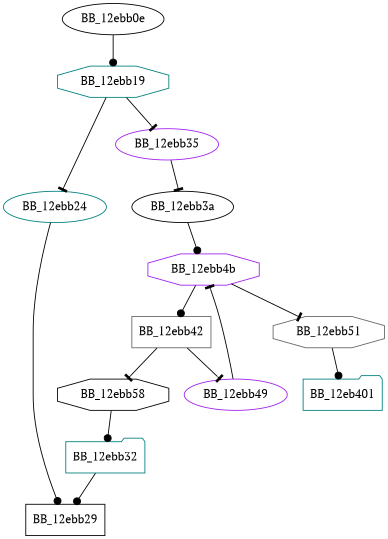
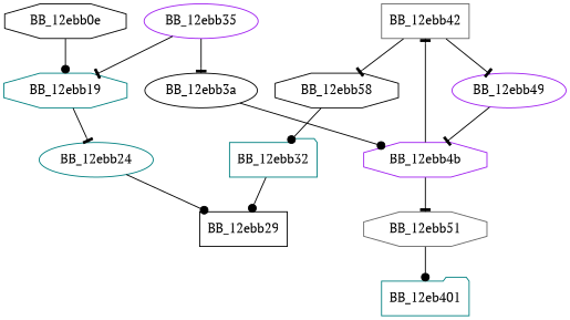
  digraph {
    fontname="PT Serif"
    node [color=teal fontname="PT Serif" shape=ellipse]
    edge [arrowhead=tee fontname="PT Serif"]
    BB_12ebb19 [shape=octagon]
-   BB_12ebb0e [color=black]
+   BB_12ebb0e [color=black shape=octagon]
    BB_12ebb24
    BB_12ebb35 [color=purple]
    BB_12ebb29 [color=black shape=box]
    BB_12ebb3a [color=black]
    BB_12ebb4b [color=purple shape=octagon]
    BB_12ebb32 [shape=folder]
    BB_12ebb42 [color=gray40 shape=box]
    BB_12ebb51 [color=gray40 shape=octagon]
    BB_12ebb49 [color=purple]
    BB_12ebb58 [color=black shape=octagon]
    BB_12eb401 [shape=folder]
    BB_12ebb19 -> BB_12ebb24
-   BB_12ebb19 -> BB_12ebb35
+   BB_12ebb35 -> BB_12ebb19
    BB_12ebb0e -> BB_12ebb19 [arrowhead=dot]
    BB_12ebb24 -> BB_12ebb29 [arrowhead=dot]
    BB_12ebb35 -> BB_12ebb3a
    BB_12ebb3a -> BB_12ebb4b [arrowhead=dot]
-   BB_12ebb4b -> BB_12ebb42 [arrowhead=dot]
+   BB_12ebb4b -> BB_12ebb42
    BB_12ebb4b -> BB_12ebb51
    BB_12ebb32 -> BB_12ebb29 [arrowhead=dot]
    BB_12ebb42 -> BB_12ebb49
    BB_12ebb42 -> BB_12ebb58
    BB_12ebb51 -> BB_12eb401 [arrowhead=dot]
    BB_12ebb49 -> BB_12ebb4b
    BB_12ebb58 -> BB_12ebb32 [arrowhead=dot]
  }
